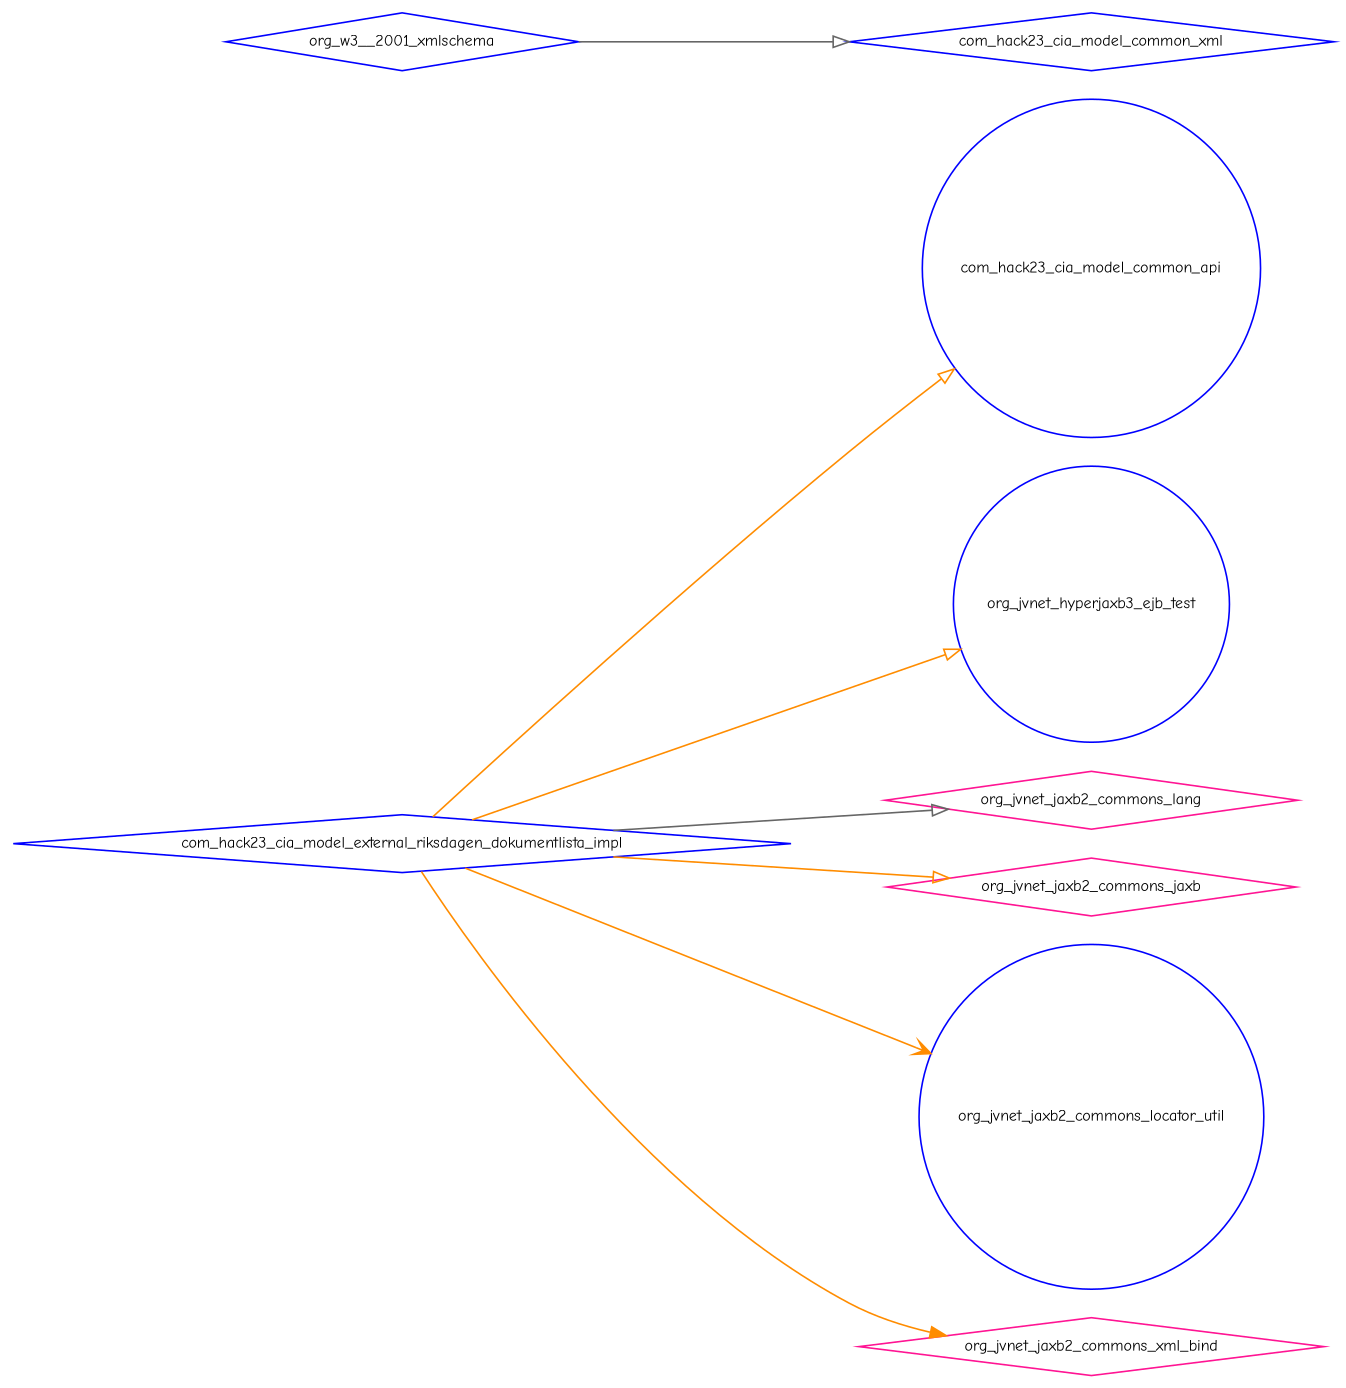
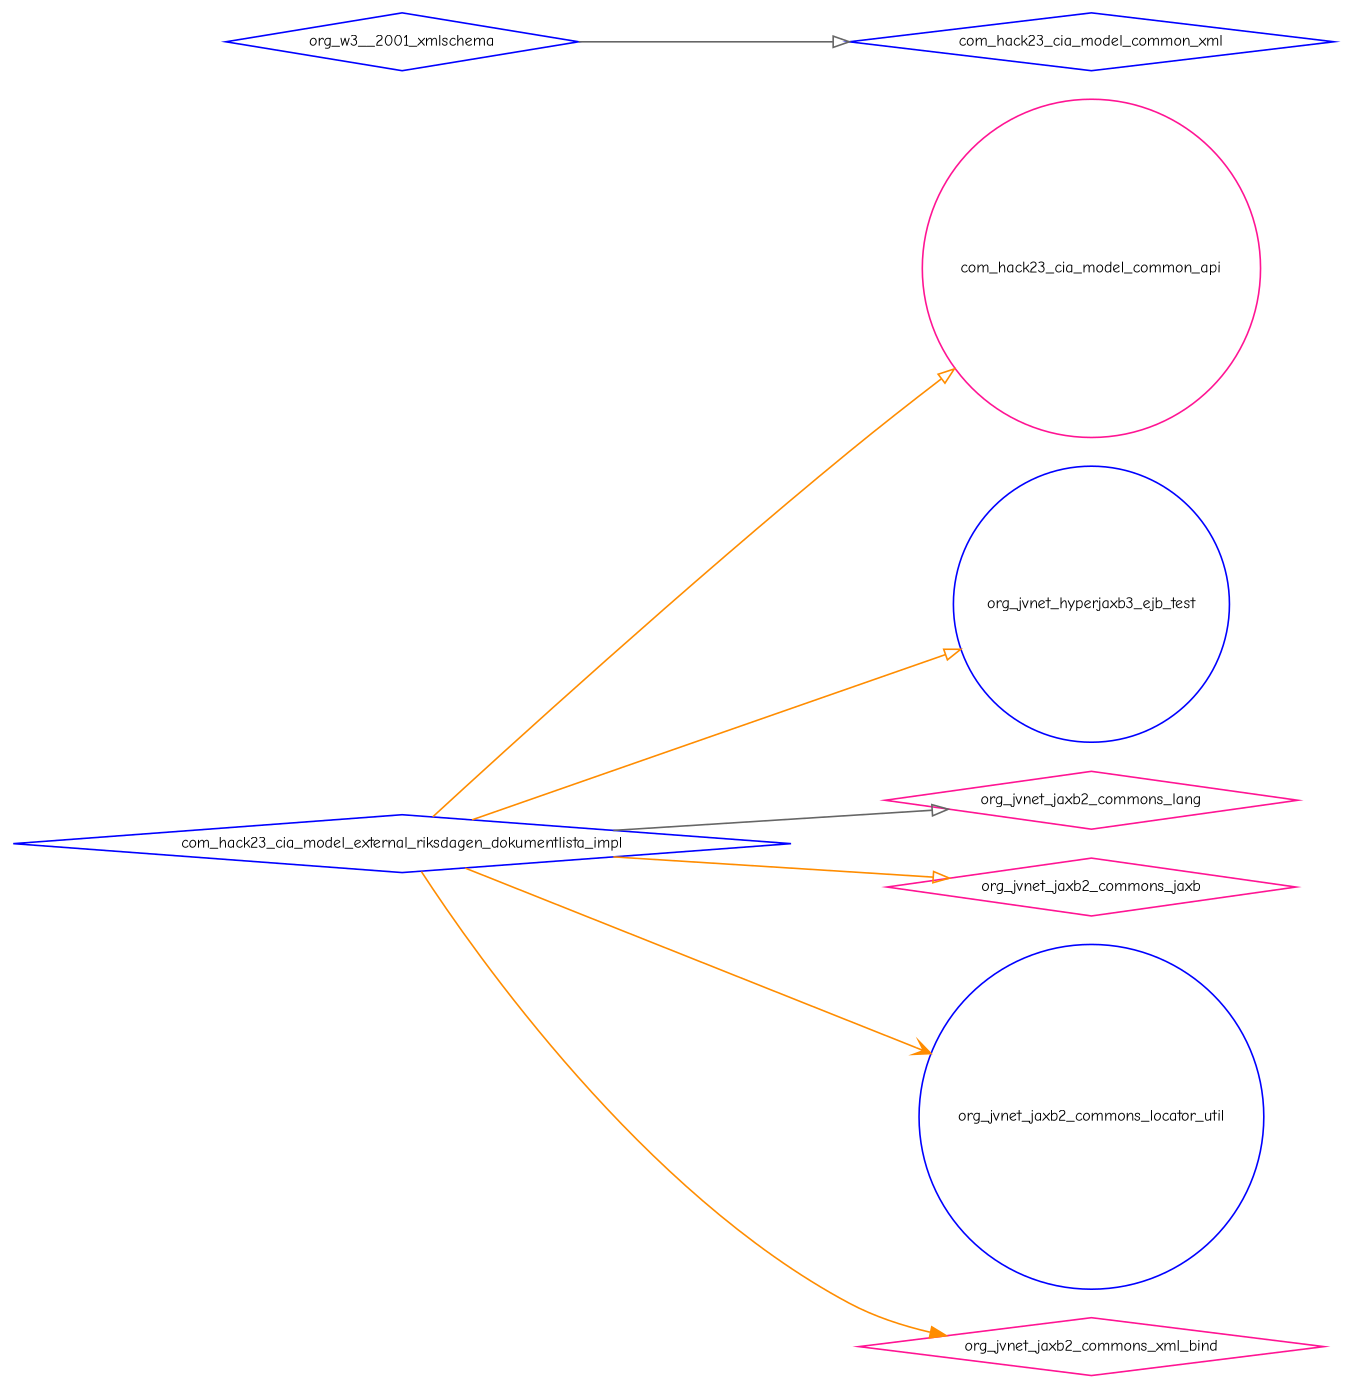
  digraph {
    fontname="Comic Neue"
    rankdir=LR
    node [color=blue fontname="Comic Neue" fontsize=10.0 shape=diamond]
    edge [arrowhead=onormal color=darkorange fontname="Comic Neue"]
-   com_hack23_cia_model_common_api [shape=circle]
+   com_hack23_cia_model_common_api [color=deeppink shape=circle]
    com_hack23_cia_model_external_riksdagen_dokumentlista_impl
    org_jvnet_hyperjaxb3_ejb_test [shape=circle]
    org_jvnet_jaxb2_commons_lang [color=deeppink]
    n5 [color=deeppink label=org_jvnet_jaxb2_commons_jaxb]
    org_jvnet_jaxb2_commons_locator_util [shape=circle]
    org_jvnet_jaxb2_commons_xml_bind [color=deeppink]
    org_w3__2001_xmlschema
    com_hack23_cia_model_common_xml
    com_hack23_cia_model_external_riksdagen_dokumentlista_impl -> com_hack23_cia_model_common_api
    com_hack23_cia_model_external_riksdagen_dokumentlista_impl -> org_jvnet_hyperjaxb3_ejb_test
    com_hack23_cia_model_external_riksdagen_dokumentlista_impl -> org_jvnet_jaxb2_commons_lang [color=gray40]
    com_hack23_cia_model_external_riksdagen_dokumentlista_impl -> n5
    com_hack23_cia_model_external_riksdagen_dokumentlista_impl -> org_jvnet_jaxb2_commons_locator_util [arrowhead=vee]
    com_hack23_cia_model_external_riksdagen_dokumentlista_impl -> org_jvnet_jaxb2_commons_xml_bind [arrowhead=normal]
    org_w3__2001_xmlschema -> com_hack23_cia_model_common_xml [color=gray40]
  }
